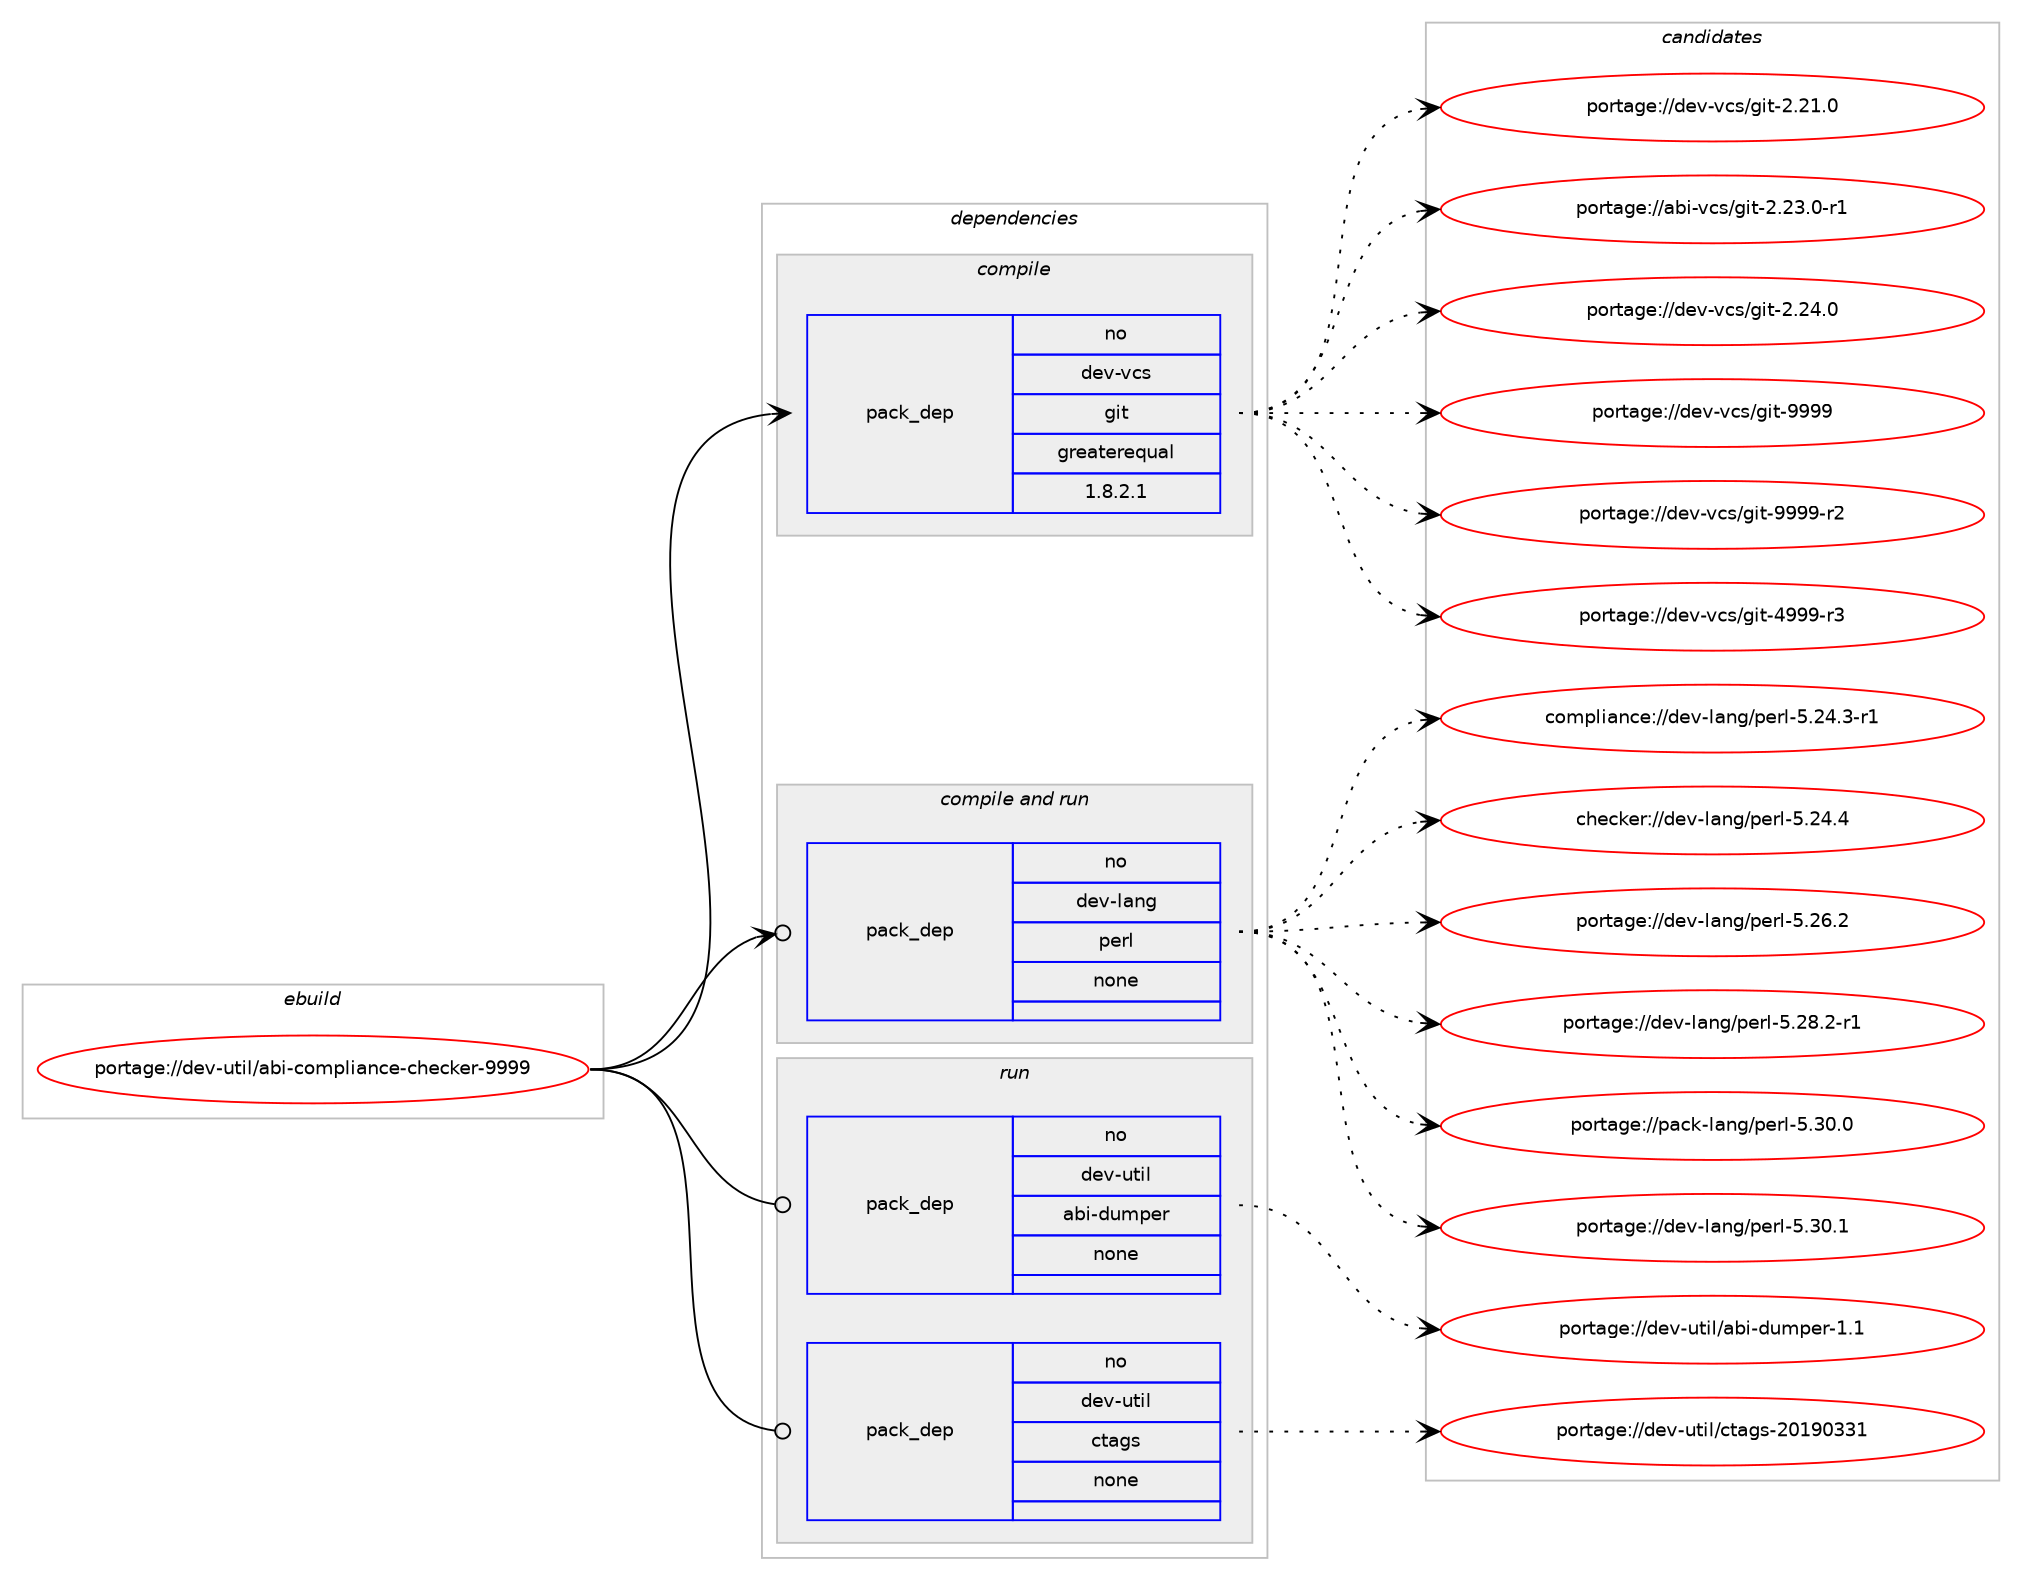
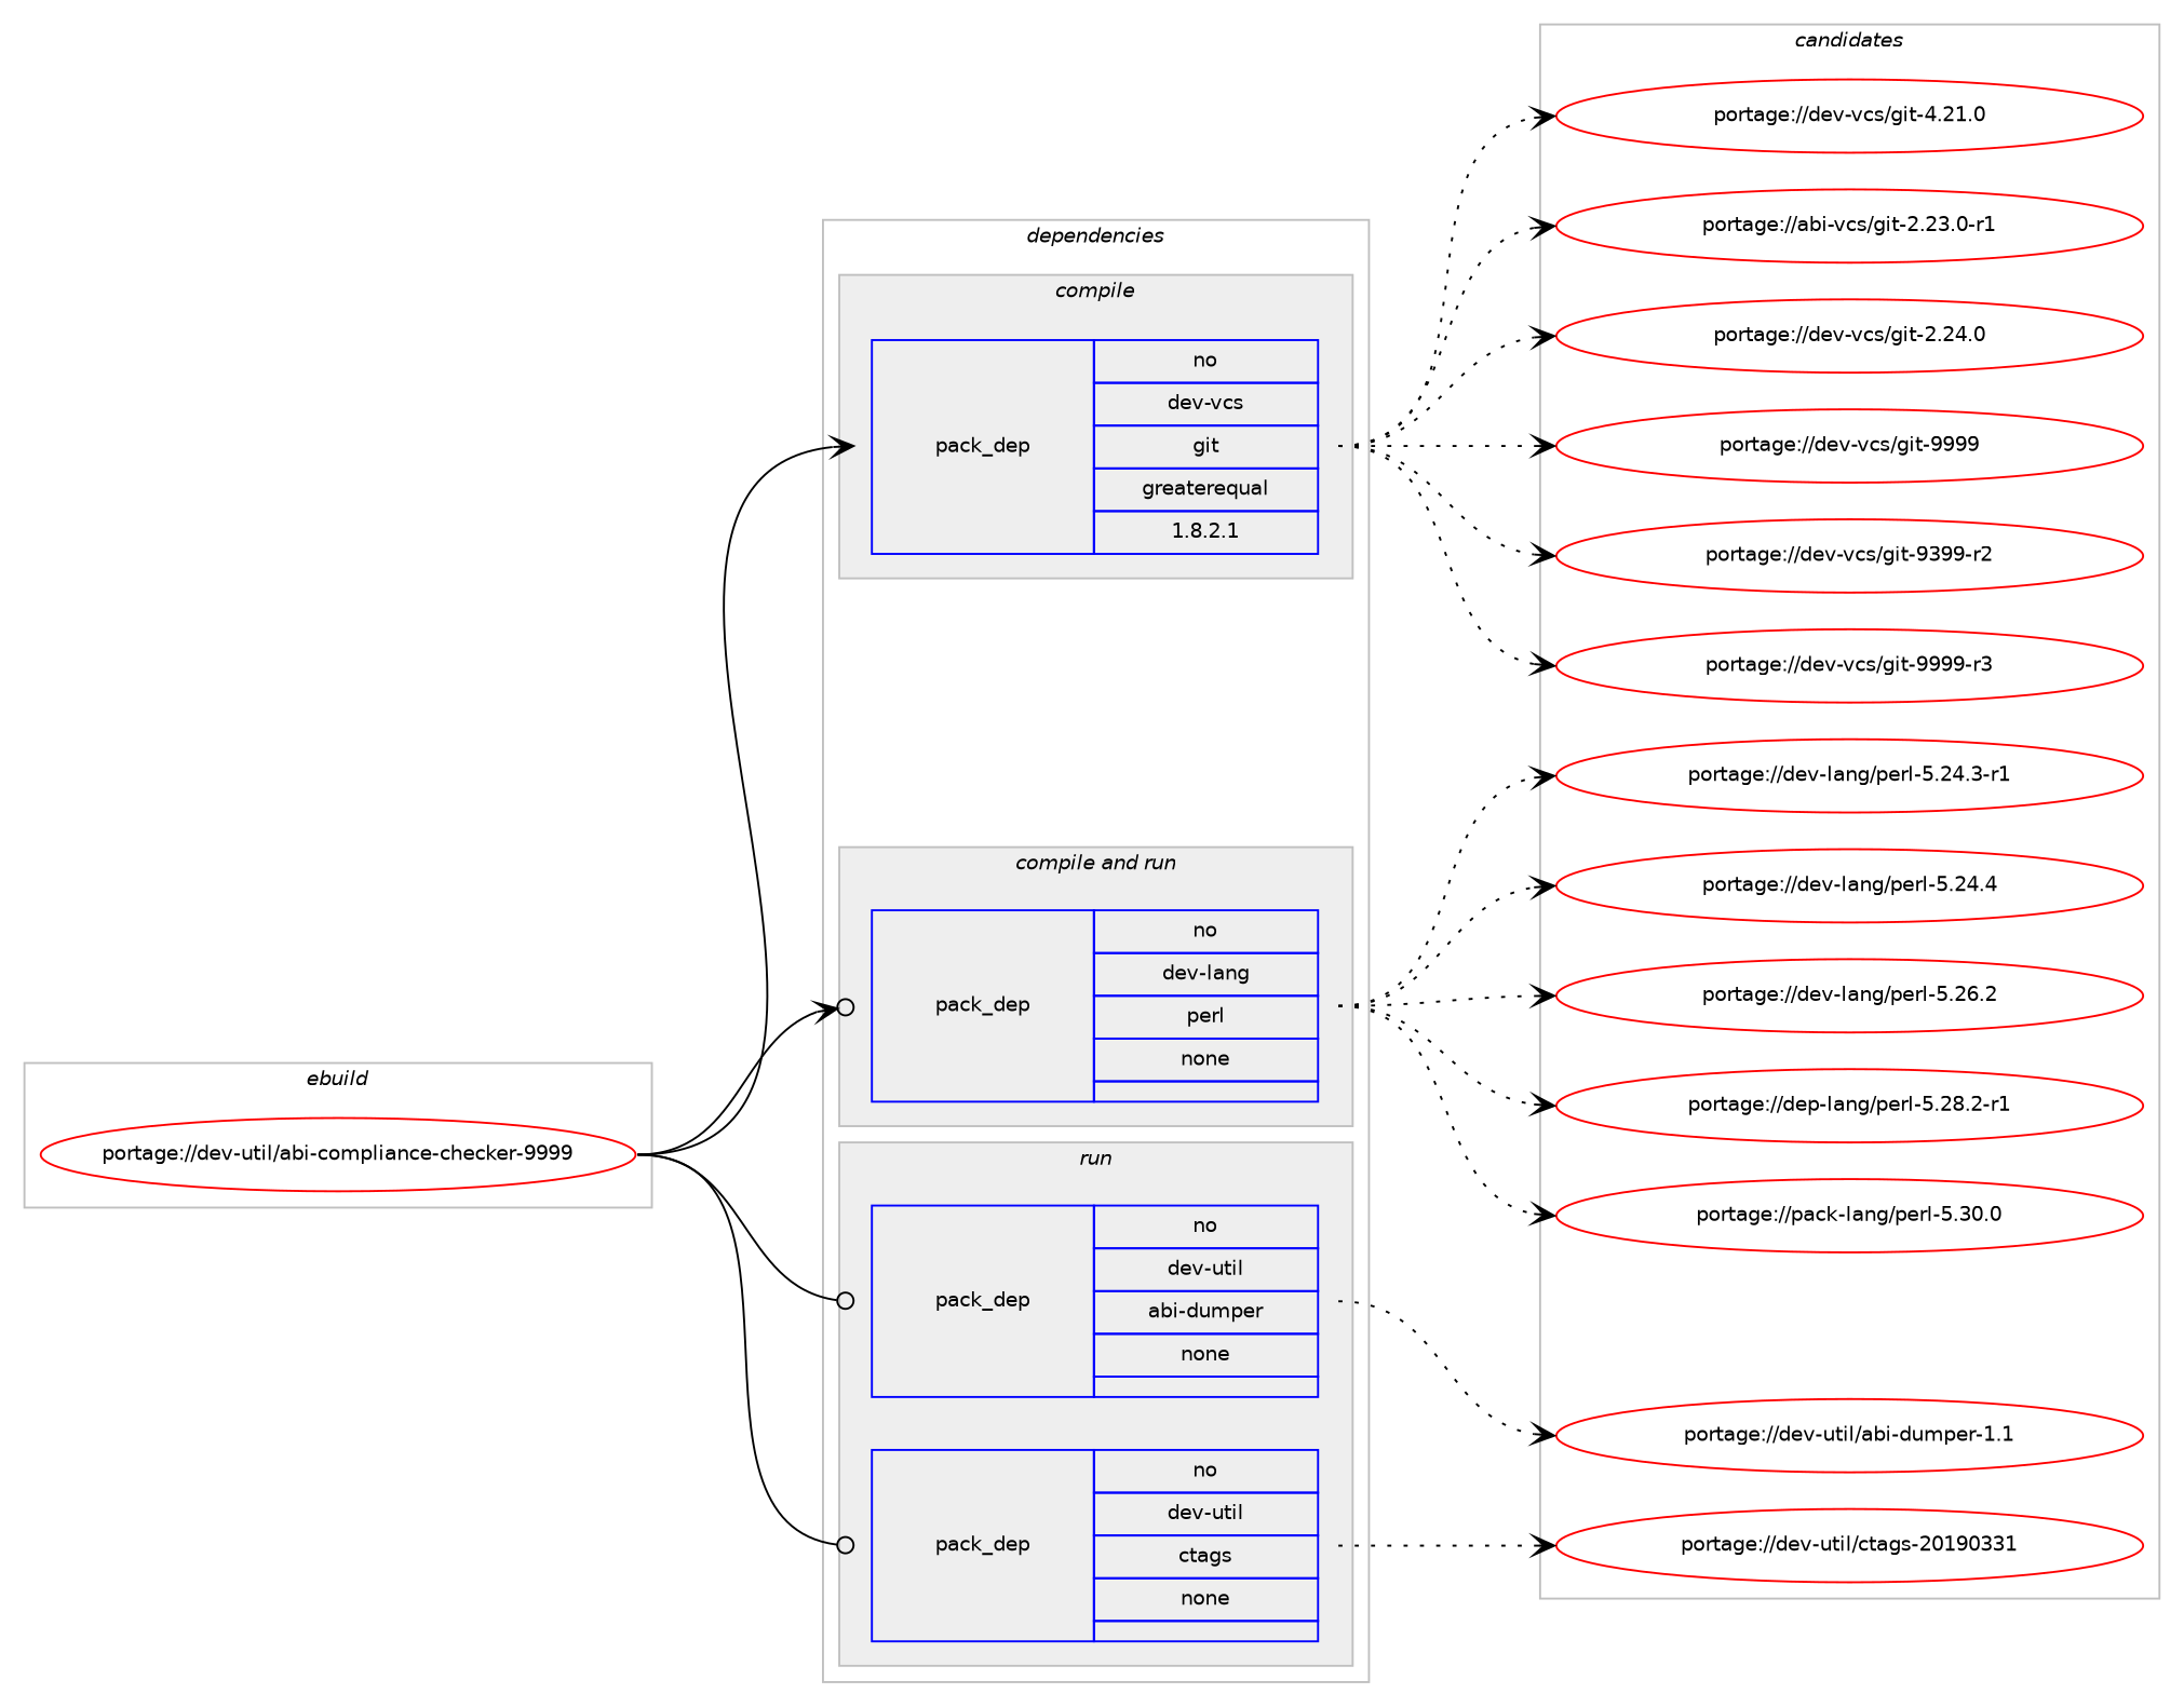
  digraph {
    compound=true
    concentrate=true
    fontname=Helvetica
    fontsize=10
    newrank=true
    rankdir=LR
    ranksep=1.5
    node [color=red fontname=Helvetica fontsize=10]
    edge [arrowhead=vee headport=w style=dotted tailport=e weight=100]
    n1 [label="portage://dev-util/abi-compliance-checker-9999" width=4]
    n2 [color=blue label=<<TABLE BORDER="0" CELLBORDER="1" CELLSPACING="0" CELLPADDING="4" WIDTH="220"><TR><TD ROWSPAN="6" CELLPADDING="30">pack_dep</TD></TR><TR><TD WIDTH="110">no</TD></TR><TR><TD>dev-vcs</TD></TR><TR><TD>git</TD></TR><TR><TD>greaterequal</TD></TR><TR><TD>1.8.2.1</TD></TR></TABLE>> shape=none]
    n3 [color=blue label=<<TABLE BORDER="0" CELLBORDER="1" CELLSPACING="0" CELLPADDING="4" WIDTH="220"><TR><TD ROWSPAN="6" CELLPADDING="30">pack_dep</TD></TR><TR><TD WIDTH="110">no</TD></TR><TR><TD>dev-lang</TD></TR><TR><TD>perl</TD></TR><TR><TD>none</TD></TR><TR><TD></TD></TR></TABLE>> shape=none]
    n4 [color=blue label=<<TABLE BORDER="0" CELLBORDER="1" CELLSPACING="0" CELLPADDING="4" WIDTH="220"><TR><TD ROWSPAN="6" CELLPADDING="30">pack_dep</TD></TR><TR><TD WIDTH="110">no</TD></TR><TR><TD>dev-util</TD></TR><TR><TD>abi-dumper</TD></TR><TR><TD>none</TD></TR><TR><TD></TD></TR></TABLE>> shape=none]
    n5 [color=blue label=<<TABLE BORDER="0" CELLBORDER="1" CELLSPACING="0" CELLPADDING="4" WIDTH="220"><TR><TD ROWSPAN="6" CELLPADDING="30">pack_dep</TD></TR><TR><TD WIDTH="110">no</TD></TR><TR><TD>dev-util</TD></TR><TR><TD>ctags</TD></TR><TR><TD>none</TD></TR><TR><TD></TD></TR></TABLE>> shape=none]
-   n6 [label="portage://dev-vcs/git-2.21.0" width=4]
+   n6 [label="portage://dev-vcs/git-4.21.0" width=4]
    n7 [label="portage://abi-vcs/git-2.23.0-r1" width=4]
    n8 [label="portage://dev-vcs/git-2.24.0" width=4]
    n9 [label="portage://dev-vcs/git-9999" width=4]
-   n10 [label="portage://dev-vcs/git-9999-r2" width=4]
-   n11 [label="portage://dev-vcs/git-4999-r3" width=4]
-   n12 [label="compliance://dev-lang/perl-5.24.3-r1" width=4]
-   n13 [label="checker://dev-lang/perl-5.24.4" width=4]
+   n10 [label="portage://dev-vcs/git-9399-r2" width=4]
+   n11 [label="portage://dev-vcs/git-9999-r3" width=4]
+   n12 [label="portage://dev-lang/perl-5.24.3-r1" width=4]
+   n13 [label="portage://dev-lang/perl-5.24.4" width=4]
    n14 [label="portage://dev-lang/perl-5.26.2" width=4]
-   n15 [label="portage://dev-lang/perl-5.28.2-r1" width=4]
+   n15 [label="portage://dep-lang/perl-5.28.2-r1" width=4]
    n16 [label="portage://pack-lang/perl-5.30.0" width=4]
-   n17 [label="portage://dev-lang/perl-5.30.1" width=4]
    n18 [label="portage://dev-util/abi-dumper-1.1" width=4]
    n19 [label="portage://dev-util/ctags-20190331" width=4]
    subgraph cluster_1 {
      color=gray
      label=<<i>ebuild</i>>
      rank=same
      n1
    }
    subgraph cluster_2 {
      color=gray
      label=<<i>dependencies</i>>
      subgraph cluster_3 {
        color=gray
        fillcolor="#eeeeee"
        label=<<i>compile</i>>
        style=filled
        subgraph sub_4 {
          color=gray
          fillcolor="#eeeeee"
          label=<<i>compile</i>>
          style=filled
          n2
        }
      }
      subgraph cluster_5 {
        color=gray
        fillcolor="#eeeeee"
        label=<<i>compile and run</i>>
        style=filled
        subgraph sub_6 {
          color=gray
          fillcolor="#eeeeee"
          label=<<i>compile and run</i>>
          style=filled
          n3
        }
      }
      subgraph cluster_7 {
        color=gray
        fillcolor="#eeeeee"
        label=<<i>run</i>>
        style=filled
        subgraph sub_8 {
          color=gray
          fillcolor="#eeeeee"
          label=<<i>run</i>>
          style=filled
          n4
        }
        subgraph sub_9 {
          color=gray
          fillcolor="#eeeeee"
          label=<<i>run</i>>
          style=filled
          n5
        }
      }
    }
    subgraph cluster_10 {
      color=gray
      label=<<i>candidates</i>>
      rank=same
      subgraph sub_11 {
        color=black
        label=<<i>candidates</i>>
        nodesep=1
        rank=same
        n6
        n7
        n8
        n9
        n10
        n11
      }
      subgraph sub_12 {
        color=black
        label=<<i>candidates</i>>
        nodesep=1
        rank=same
        n12
        n13
        n14
        n15
        n16
-       n17
      }
      subgraph sub_13 {
        color=black
        label=<<i>candidates</i>>
        nodesep=1
        rank=same
        n18
      }
      subgraph sub_14 {
        color=black
        label=<<i>candidates</i>>
        nodesep=1
        rank=same
        n19
      }
    }
    n1 -> n2 [style=solid weight=20]
    n1 -> n3 [arrowhead=odotvee style=solid weight=20]
    n1 -> n4 [arrowhead=odot style=solid weight=20]
    n1 -> n5 [arrowhead=odot style=solid weight=20]
    n2 -> n6
    n2 -> n7
    n2 -> n8
    n2 -> n9
    n2 -> n10
    n2 -> n11
    n3 -> n12
    n3 -> n13
    n3 -> n14
    n3 -> n15
    n3 -> n16
-   n3 -> n17
    n4 -> n18
    n5 -> n19
  }
